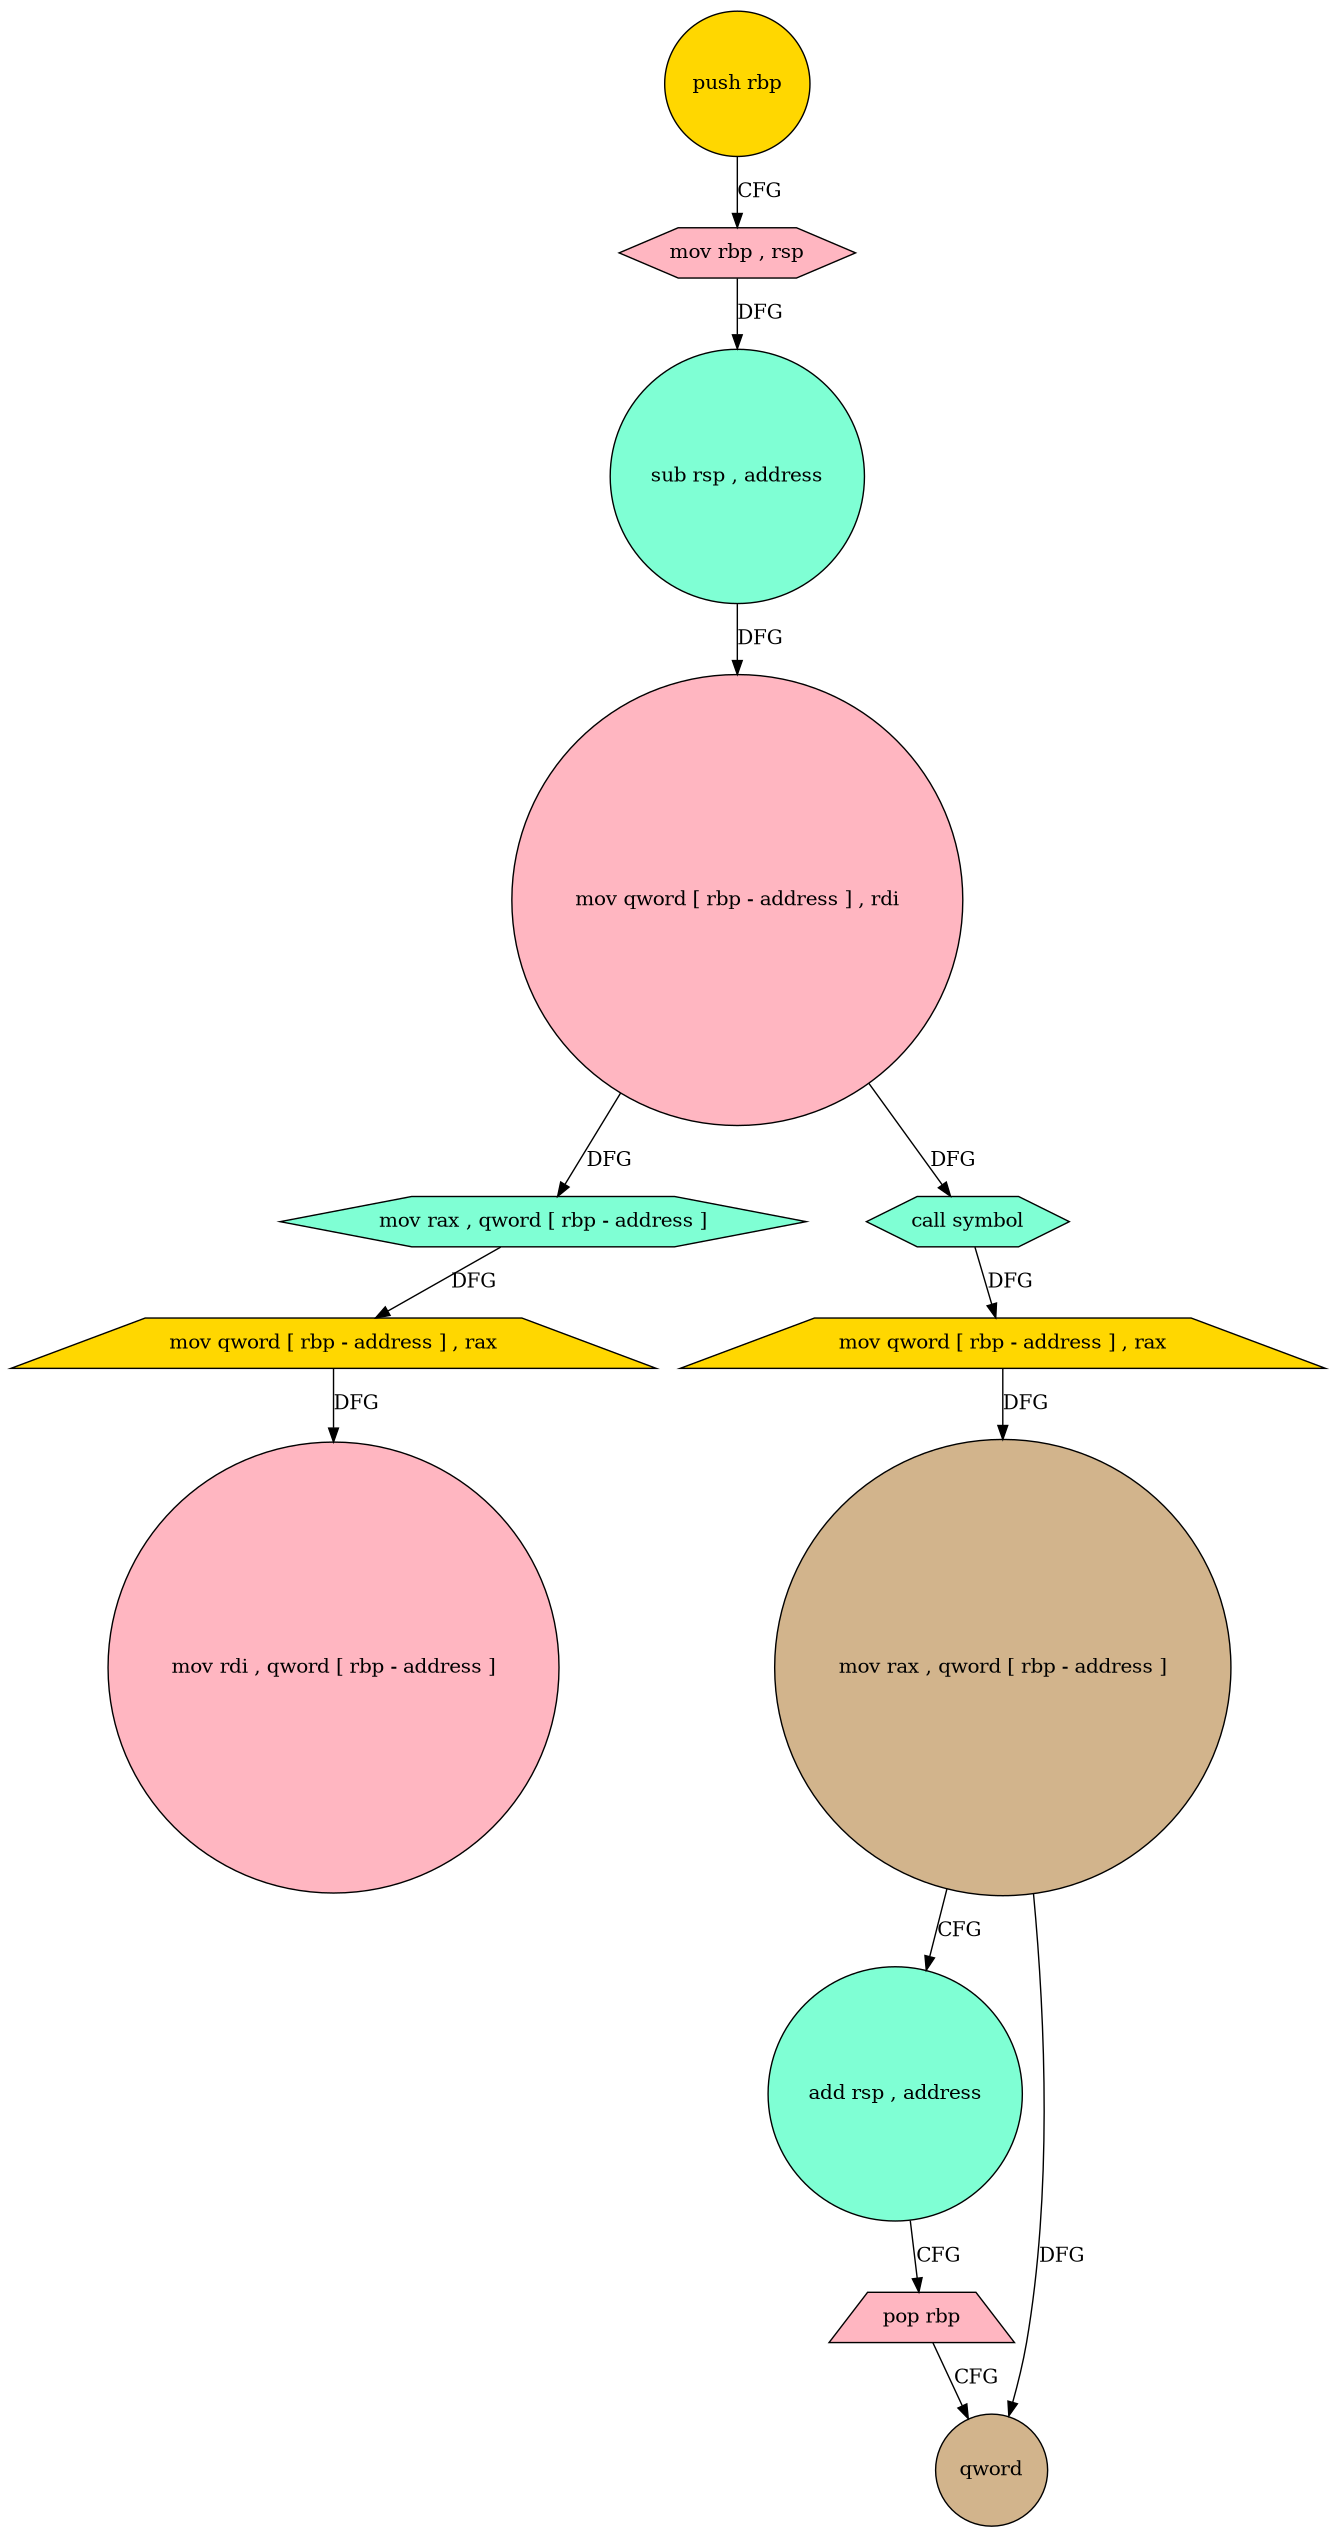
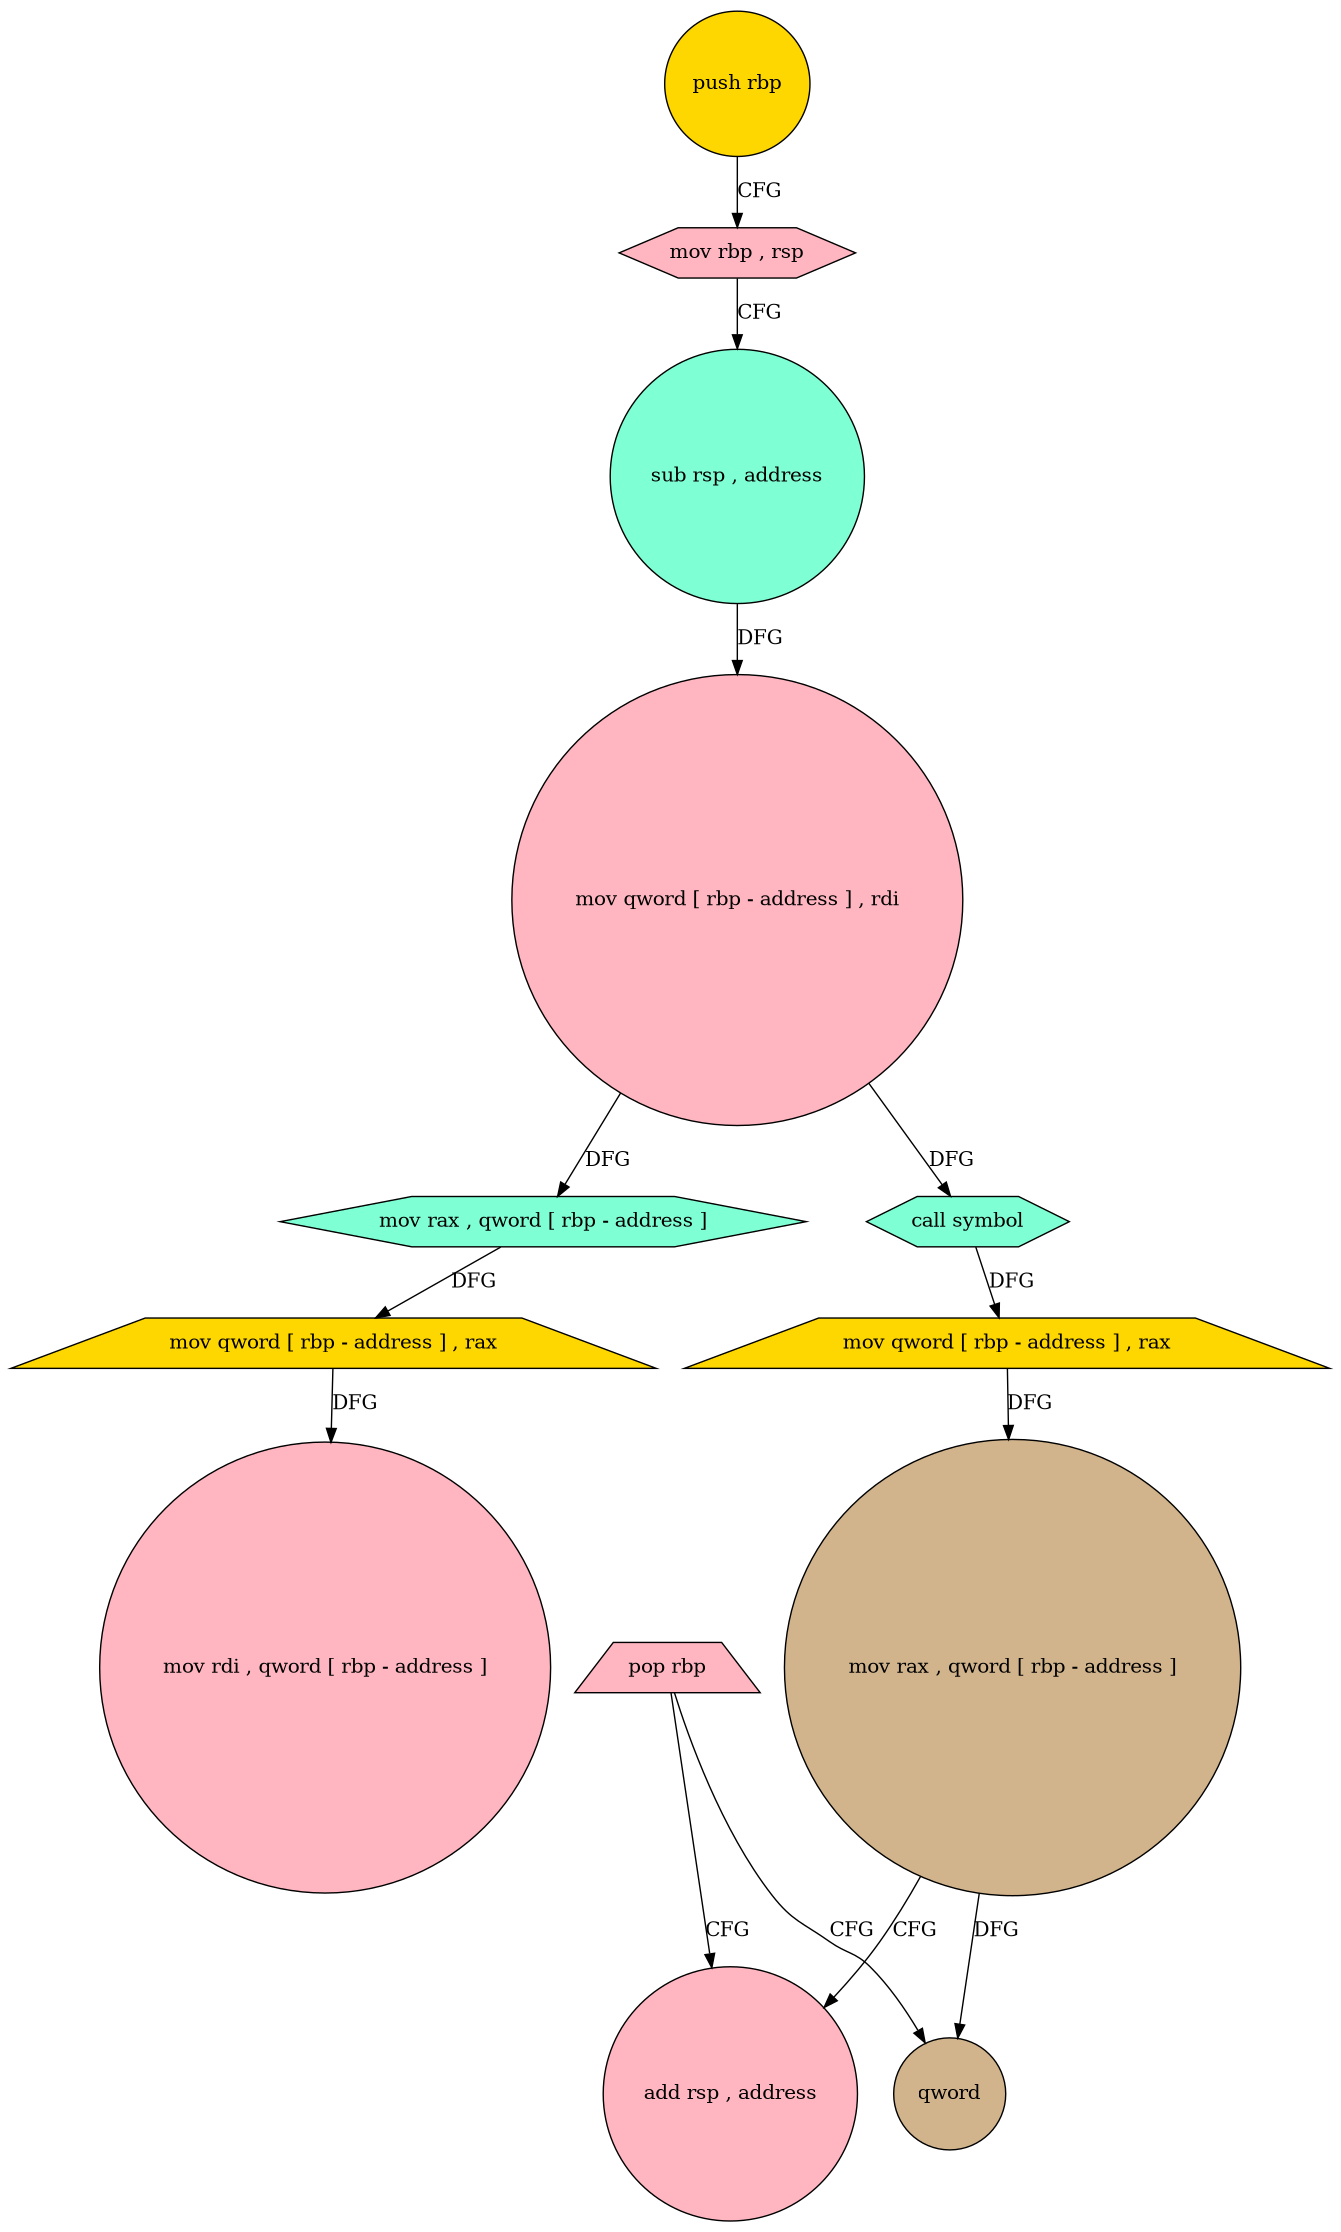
  digraph {
    node [fillcolor=lightpink shape=circle style=filled]
    n1 [fillcolor=gold label="push rbp"]
    n2 [label="mov rbp , rsp" shape=hexagon]
    n3 [fillcolor=aquamarine label="sub rsp , address"]
    n4 [label="mov qword [ rbp - address ] , rdi"]
    n5 [fillcolor=aquamarine label="mov rax , qword [ rbp - address ]" shape=hexagon]
    n6 [fillcolor=aquamarine label="call symbol" shape=hexagon]
    n7 [fillcolor=gold label="mov qword [ rbp - address ] , rax" shape=trapezium]
    n8 [label="mov rdi , qword [ rbp - address ]"]
    n9 [fillcolor=gold label="mov qword [ rbp - address ] , rax" shape=trapezium]
    n10 [fillcolor=tan label="mov rax , qword [ rbp - address ]"]
-   n11 [fillcolor=aquamarine label="add rsp , address"]
+   n11 [label="add rsp , address"]
    n12 [fillcolor=tan label=qword]
    n13 [label="pop rbp" shape=trapezium]
    n1 -> n2 [label=CFG]
-   n2 -> n3 [label=DFG]
+   n2 -> n3 [label=CFG]
    n3 -> n4 [label=DFG]
    n4 -> n5 [label=DFG]
    n4 -> n6 [label=DFG]
    n5 -> n7 [label=DFG]
    n6 -> n9 [label=DFG]
    n7 -> n8 [label=DFG]
    n9 -> n10 [label=DFG]
    n10 -> n11 [label=CFG]
    n10 -> n12 [label=DFG]
-   n11 -> n13 [label=CFG]
+   n13 -> n11 [label=CFG]
    n13 -> n12 [label=CFG]
  }
